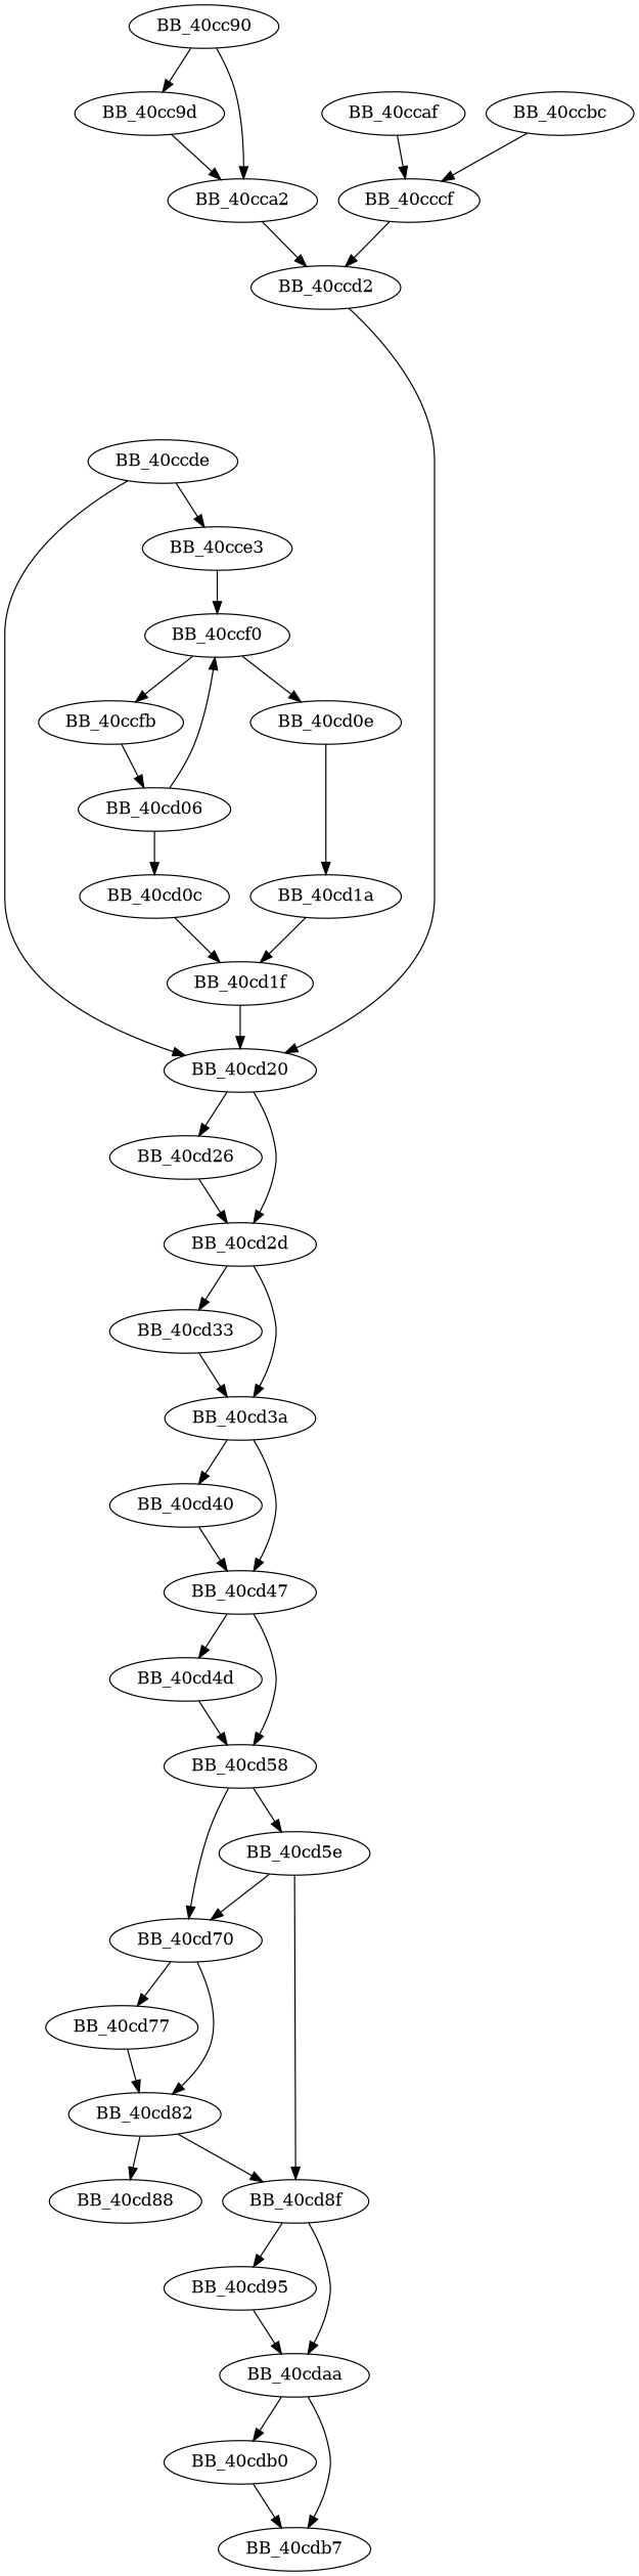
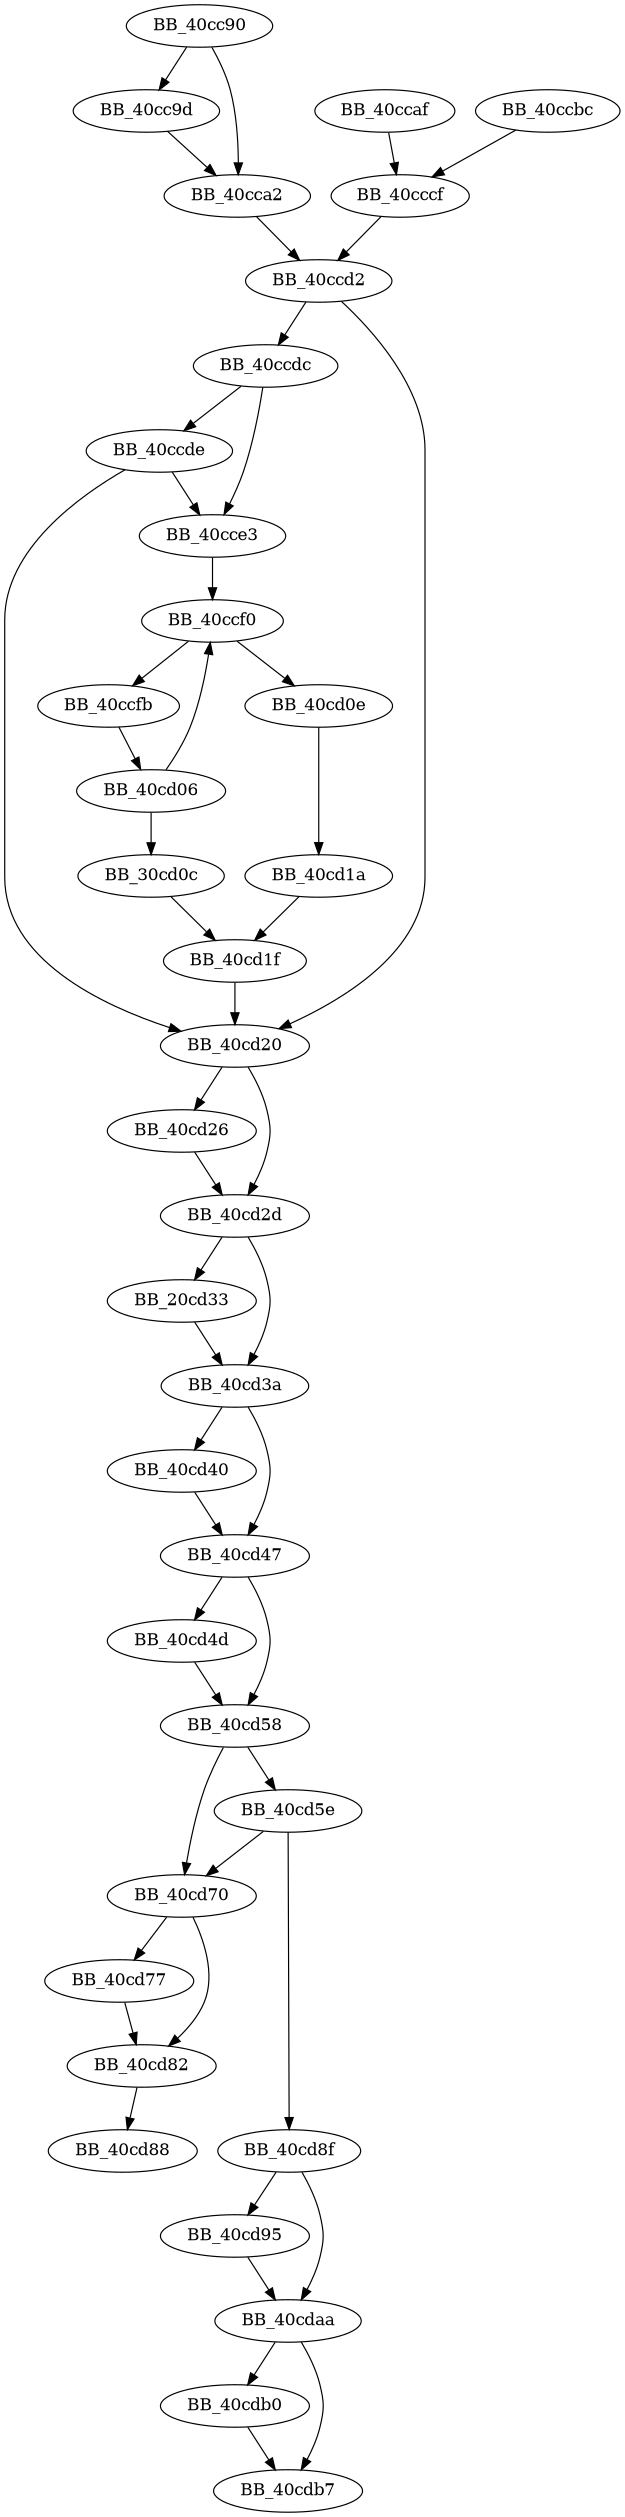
  digraph {
    BB_40cc90
    BB_40cc9d
    BB_40cca2
    BB_40ccd2
+   BB_40ccdc
    BB_40cd20
    BB_40ccaf
    BB_40cccf
    BB_40ccbc
    BB_40ccde
    BB_40cce3
    BB_40cd26
    BB_40cd2d
    BB_40ccf0
-   BB_40cd33
+   BB_40cd33 [label=BB_20cd33]
    BB_40cd3a
    BB_40ccfb
    BB_40cd0e
    BB_40cd06
    BB_40cd1a
-   BB_40cd0c
+   BB_40cd0c [label=BB_30cd0c]
    BB_40cd1f
    BB_40cd40
    BB_40cd47
    BB_40cd4d
    BB_40cd58
    BB_40cd5e
    BB_40cd70
    BB_40cd8f
    BB_40cd77
    BB_40cd82
    BB_40cd88
    BB_40cd95
    BB_40cdaa
    BB_40cdb0
    BB_40cdb7
    BB_40cc90 -> BB_40cc9d
    BB_40cc90 -> BB_40cca2
    BB_40cc9d -> BB_40cca2
    BB_40cca2 -> BB_40ccd2
+   BB_40ccd2 -> BB_40ccdc
    BB_40ccd2 -> BB_40cd20
+   BB_40ccdc -> BB_40ccde
+   BB_40ccdc -> BB_40cce3
    BB_40cd20 -> BB_40cd26
    BB_40cd20 -> BB_40cd2d
    BB_40ccaf -> BB_40cccf
    BB_40cccf -> BB_40ccd2
    BB_40ccbc -> BB_40cccf
    BB_40ccde -> BB_40cd20
    BB_40ccde -> BB_40cce3
    BB_40cce3 -> BB_40ccf0
    BB_40cd26 -> BB_40cd2d
    BB_40cd2d -> BB_40cd33
    BB_40cd2d -> BB_40cd3a
    BB_40ccf0 -> BB_40ccfb
    BB_40ccf0 -> BB_40cd0e
    BB_40cd33 -> BB_40cd3a
    BB_40cd3a -> BB_40cd40
    BB_40cd3a -> BB_40cd47
    BB_40ccfb -> BB_40cd06
    BB_40cd0e -> BB_40cd1a
    BB_40cd06 -> BB_40ccf0
    BB_40cd06 -> BB_40cd0c
    BB_40cd1a -> BB_40cd1f
    BB_40cd0c -> BB_40cd1f
    BB_40cd1f -> BB_40cd20
    BB_40cd40 -> BB_40cd47
    BB_40cd47 -> BB_40cd4d
    BB_40cd47 -> BB_40cd58
    BB_40cd4d -> BB_40cd58
    BB_40cd58 -> BB_40cd5e
    BB_40cd58 -> BB_40cd70
    BB_40cd5e -> BB_40cd70
    BB_40cd5e -> BB_40cd8f
    BB_40cd70 -> BB_40cd77
    BB_40cd70 -> BB_40cd82
    BB_40cd8f -> BB_40cd95
    BB_40cd8f -> BB_40cdaa
    BB_40cd77 -> BB_40cd82
-   BB_40cd82 -> BB_40cd8f
    BB_40cd82 -> BB_40cd88
    BB_40cd95 -> BB_40cdaa
    BB_40cdaa -> BB_40cdb0
    BB_40cdaa -> BB_40cdb7
    BB_40cdb0 -> BB_40cdb7
  }
